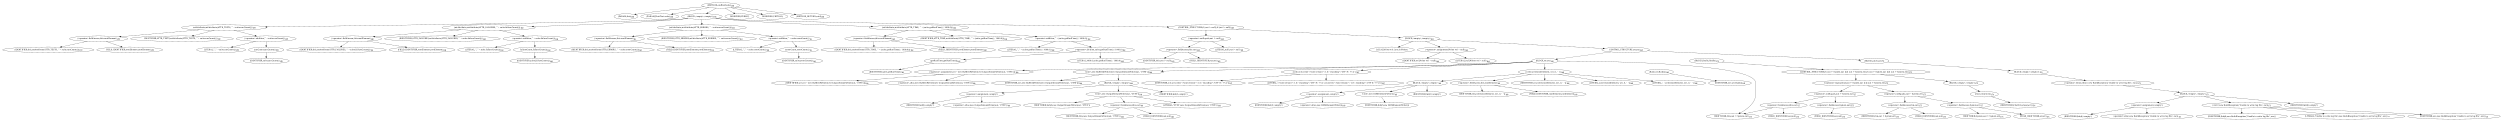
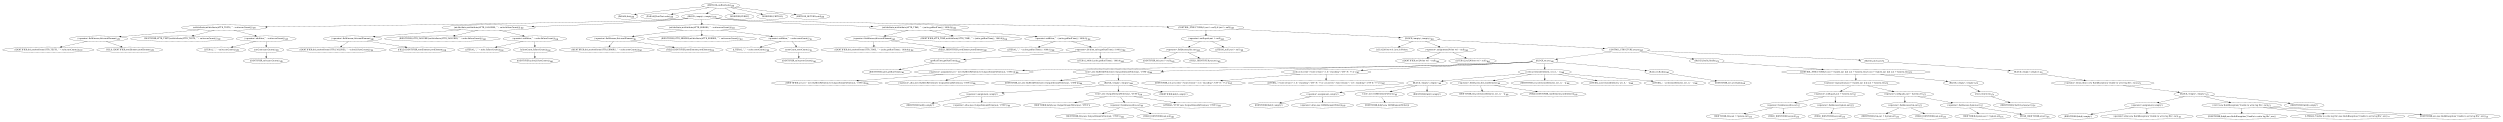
  digraph {
    fontname="PT Serif"
    node [fontname="PT Serif"]
    edge [fontname="PT Serif"]
    n1 [label=<(METHOD,endTestSuite)<SUB>158</SUB>>]
    n2 [label=<(PARAM,this)<SUB>158</SUB>>]
    n3 [label=<(PARAM,JUnitTest suite)<SUB>158</SUB>>]
    n4 [label=<(BLOCK,&lt;empty&gt;,&lt;empty&gt;)<SUB>158</SUB>>]
    n5 [label=<(MODIFIER,PUBLIC)>]
    n6 [label=<(MODIFIER,VIRTUAL)>]
    n7 [label=<(METHOD_RETURN,void)<SUB>158</SUB>>]
    n8 [label=<(setAttribute,setAttribute(ATTR_TESTS, &quot;&quot; + suite.runCount()))<SUB>159</SUB>>]
    n9 [label=<(setAttribute,setAttribute(ATTR_FAILURES, &quot;&quot; + suite.failureCount()))<SUB>160</SUB>>]
    n10 [label=<(setAttribute,setAttribute(ATTR_ERRORS, &quot;&quot; + suite.errorCount()))<SUB>161</SUB>>]
    n11 [label=<(setAttribute,setAttribute(ATTR_TIME, &quot;&quot; + (suite.getRunTime() / 1000.0)))<SUB>162</SUB>>]
    n12 [label=<(CONTROL_STRUCTURE,if (out != null),if (out != null))<SUB>163</SUB>>]
    n13 [label=<(&lt;operator&gt;.fieldAccess,this.rootElement)<SUB>159</SUB>>]
    n14 [label=<(IDENTIFIER,ATTR_TESTS,setAttribute(ATTR_TESTS, &quot;&quot; + suite.runCount()))<SUB>159</SUB>>]
    n15 [label=<(&lt;operator&gt;.addition,&quot;&quot; + suite.runCount())<SUB>159</SUB>>]
    n16 [label=<(&lt;operator&gt;.fieldAccess,this.rootElement)<SUB>160</SUB>>]
    n17 [label=<(IDENTIFIER,ATTR_FAILURES,setAttribute(ATTR_FAILURES, &quot;&quot; + suite.failureCount()))<SUB>160</SUB>>]
    n18 [label=<(&lt;operator&gt;.addition,&quot;&quot; + suite.failureCount())<SUB>160</SUB>>]
    n19 [label=<(&lt;operator&gt;.fieldAccess,this.rootElement)<SUB>161</SUB>>]
    n20 [label=<(IDENTIFIER,ATTR_ERRORS,setAttribute(ATTR_ERRORS, &quot;&quot; + suite.errorCount()))<SUB>161</SUB>>]
    n21 [label=<(&lt;operator&gt;.addition,&quot;&quot; + suite.errorCount())<SUB>161</SUB>>]
    n22 [label=<(&lt;operator&gt;.fieldAccess,this.rootElement)<SUB>162</SUB>>]
    n23 [label=<(IDENTIFIER,ATTR_TIME,setAttribute(ATTR_TIME, &quot;&quot; + (suite.getRunTime() / 1000.0)))<SUB>162</SUB>>]
    n24 [label=<(&lt;operator&gt;.addition,&quot;&quot; + (suite.getRunTime() / 1000.0))<SUB>162</SUB>>]
    n25 [label=<(&lt;operator&gt;.notEquals,out != null)<SUB>163</SUB>>]
    n26 [label=<(BLOCK,&lt;empty&gt;,&lt;empty&gt;)<SUB>163</SUB>>]
    n27 [label=<(IDENTIFIER,this,setAttribute(ATTR_TESTS, &quot;&quot; + suite.runCount()))<SUB>159</SUB>>]
    n28 [label=<(FIELD_IDENTIFIER,rootElement,rootElement)<SUB>159</SUB>>]
    n29 [label=<(LITERAL,&quot;&quot;,&quot;&quot; + suite.runCount())<SUB>159</SUB>>]
    n30 [label=<(runCount,runCount())<SUB>159</SUB>>]
    n31 [label=<(IDENTIFIER,suite,runCount())<SUB>159</SUB>>]
    n32 [label=<(IDENTIFIER,this,setAttribute(ATTR_FAILURES, &quot;&quot; + suite.failureCount()))<SUB>160</SUB>>]
    n33 [label=<(FIELD_IDENTIFIER,rootElement,rootElement)<SUB>160</SUB>>]
    n34 [label=<(LITERAL,&quot;&quot;,&quot;&quot; + suite.failureCount())<SUB>160</SUB>>]
    n35 [label=<(failureCount,failureCount())<SUB>160</SUB>>]
    n36 [label=<(IDENTIFIER,suite,failureCount())<SUB>160</SUB>>]
    n37 [label=<(IDENTIFIER,this,setAttribute(ATTR_ERRORS, &quot;&quot; + suite.errorCount()))<SUB>161</SUB>>]
    n38 [label=<(FIELD_IDENTIFIER,rootElement,rootElement)<SUB>161</SUB>>]
    n39 [label=<(LITERAL,&quot;&quot;,&quot;&quot; + suite.errorCount())<SUB>161</SUB>>]
    n40 [label=<(errorCount,errorCount())<SUB>161</SUB>>]
    n41 [label=<(IDENTIFIER,suite,errorCount())<SUB>161</SUB>>]
    n42 [label=<(IDENTIFIER,this,setAttribute(ATTR_TIME, &quot;&quot; + (suite.getRunTime() / 1000.0)))<SUB>162</SUB>>]
    n43 [label=<(FIELD_IDENTIFIER,rootElement,rootElement)<SUB>162</SUB>>]
    n44 [label=<(LITERAL,&quot;&quot;,&quot;&quot; + (suite.getRunTime() / 1000.0))<SUB>162</SUB>>]
    n45 [label=<(&lt;operator&gt;.division,suite.getRunTime() / 1000.0)<SUB>162</SUB>>]
    n46 [label=<(getRunTime,getRunTime())<SUB>162</SUB>>]
    n47 [label=<(LITERAL,1000.0,suite.getRunTime() / 1000.0)<SUB>162</SUB>>]
    n48 [label=<(IDENTIFIER,suite,getRunTime())<SUB>162</SUB>>]
    n49 [label=<(&lt;operator&gt;.fieldAccess,this.out)<SUB>163</SUB>>]
    n50 [label=<(LITERAL,null,out != null)<SUB>163</SUB>>]
    n51 [label=<(LOCAL,Writer wri: java.io.Writer)>]
    n52 [label=<(&lt;operator&gt;.assignment,Writer wri = null)<SUB>164</SUB>>]
    n53 [label=<(CONTROL_STRUCTURE,try,try)<SUB>165</SUB>>]
    n54 [label=<(IDENTIFIER,this,out != null)<SUB>163</SUB>>]
    n55 [label=<(FIELD_IDENTIFIER,out,out)<SUB>163</SUB>>]
    n56 [label=<(IDENTIFIER,wri,Writer wri = null)<SUB>164</SUB>>]
    n57 [label=<(LITERAL,null,Writer wri = null)<SUB>164</SUB>>]
    n58 [label=<(BLOCK,try,try)<SUB>165</SUB>>]
    n59 [label=<(BLOCK,catch,catch)>]
    n60 [label=<(BLOCK,finally,finally)<SUB>172</SUB>>]
    n61 [label=<(&lt;operator&gt;.assignment,wri = new BufferedWriter(new OutputStreamWriter(out, &quot;UTF8&quot;)))<SUB>166</SUB>>]
    n62 [label=<(&lt;init&gt;,new BufferedWriter(new OutputStreamWriter(out, &quot;UTF8&quot;)))<SUB>166</SUB>>]
    n63 [label=<(write,wri.write(&quot;&lt;?xml version=\&quot;1.0\&quot; encoding=\&quot;UTF-8\&quot; ?&gt;\n&quot;))<SUB>167</SUB>>]
    n64 [label=<(write,write(rootElement, wri, 0, &quot;  &quot;))<SUB>168</SUB>>]
    n65 [label=<(flush,wri.flush())<SUB>169</SUB>>]
    n66 [label=<(BLOCK,&lt;empty&gt;,&lt;empty&gt;)<SUB>170</SUB>>]
    n67 [label=<(CONTROL_STRUCTURE,if (out != System.out &amp;&amp; out != System.err),if (out != System.out &amp;&amp; out != System.err))<SUB>173</SUB>>]
    n68 [label=<(IDENTIFIER,wri,wri = new BufferedWriter(new OutputStreamWriter(out, &quot;UTF8&quot;)))<SUB>166</SUB>>]
    n69 [label=<(&lt;operator&gt;.alloc,new BufferedWriter(new OutputStreamWriter(out, &quot;UTF8&quot;)))<SUB>166</SUB>>]
    n70 [label=<(IDENTIFIER,wri,new BufferedWriter(new OutputStreamWriter(out, &quot;UTF8&quot;)))<SUB>166</SUB>>]
    n71 [label=<(BLOCK,&lt;empty&gt;,&lt;empty&gt;)<SUB>166</SUB>>]
    n72 [label=<(IDENTIFIER,wri,wri.write(&quot;&lt;?xml version=\&quot;1.0\&quot; encoding=\&quot;UTF-8\&quot; ?&gt;\n&quot;))<SUB>167</SUB>>]
    n73 [label=<(LITERAL,&quot;&lt;?xml version=\&quot;1.0\&quot; encoding=\&quot;UTF-8\&quot; ?&gt;\n&quot;,wri.write(&quot;&lt;?xml version=\&quot;1.0\&quot; encoding=\&quot;UTF-8\&quot; ?&gt;\n&quot;))<SUB>167</SUB>>]
    n74 [label=<(BLOCK,&lt;empty&gt;,&lt;empty&gt;)<SUB>168</SUB>>]
    n75 [label=<(&lt;operator&gt;.fieldAccess,this.rootElement)<SUB>168</SUB>>]
    n76 [label=<(IDENTIFIER,wri,write(rootElement, wri, 0, &quot;  &quot;))<SUB>168</SUB>>]
    n77 [label=<(LITERAL,0,write(rootElement, wri, 0, &quot;  &quot;))<SUB>168</SUB>>]
    n78 [label=<(LITERAL,&quot;  &quot;,write(rootElement, wri, 0, &quot;  &quot;))<SUB>168</SUB>>]
    n79 [label=<(IDENTIFIER,wri,wri.flush())<SUB>169</SUB>>]
    n80 [label=<(&lt;operator&gt;.assignment,&lt;empty&gt;)>]
    n81 [label=<(&lt;init&gt;,new OutputStreamWriter(out, &quot;UTF8&quot;))<SUB>166</SUB>>]
    n82 [label=<(IDENTIFIER,$obj5,&lt;empty&gt;)>]
    n83 [label=<(IDENTIFIER,$obj5,&lt;empty&gt;)>]
    n84 [label=<(&lt;operator&gt;.alloc,new OutputStreamWriter(out, &quot;UTF8&quot;))<SUB>166</SUB>>]
    n85 [label=<(IDENTIFIER,$obj5,new OutputStreamWriter(out, &quot;UTF8&quot;))>]
    n86 [label=<(&lt;operator&gt;.fieldAccess,this.out)<SUB>166</SUB>>]
    n87 [label=<(LITERAL,&quot;UTF8&quot;,new OutputStreamWriter(out, &quot;UTF8&quot;))<SUB>166</SUB>>]
    n88 [label=<(IDENTIFIER,this,new OutputStreamWriter(out, &quot;UTF8&quot;))<SUB>166</SUB>>]
    n89 [label=<(FIELD_IDENTIFIER,out,out)<SUB>166</SUB>>]
    n90 [label=<(&lt;operator&gt;.assignment,&lt;empty&gt;)>]
    n91 [label=<(&lt;init&gt;,new DOMElementWriter())<SUB>168</SUB>>]
    n92 [label=<(IDENTIFIER,$obj7,&lt;empty&gt;)>]
    n93 [label=<(IDENTIFIER,this,write(rootElement, wri, 0, &quot;  &quot;))<SUB>168</SUB>>]
    n94 [label=<(FIELD_IDENTIFIER,rootElement,rootElement)<SUB>168</SUB>>]
    n95 [label=<(IDENTIFIER,$obj7,&lt;empty&gt;)>]
    n96 [label=<(&lt;operator&gt;.alloc,new DOMElementWriter())<SUB>168</SUB>>]
    n97 [label=<(IDENTIFIER,$obj7,new DOMElementWriter())>]
    n98 [label=<(&lt;operator&gt;.throw,throw new BuildException(&quot;Unable to write log file&quot;, exc);)<SUB>171</SUB>>]
    n99 [label=<(BLOCK,&lt;empty&gt;,&lt;empty&gt;)<SUB>171</SUB>>]
    n100 [label=<(&lt;operator&gt;.assignment,&lt;empty&gt;)>]
    n101 [label=<(&lt;init&gt;,new BuildException(&quot;Unable to write log file&quot;, exc))<SUB>171</SUB>>]
    n102 [label=<(IDENTIFIER,$obj8,&lt;empty&gt;)>]
    n103 [label=<(IDENTIFIER,$obj8,&lt;empty&gt;)>]
    n104 [label=<(&lt;operator&gt;.alloc,new BuildException(&quot;Unable to write log file&quot;, exc))<SUB>171</SUB>>]
    n105 [label=<(IDENTIFIER,$obj8,new BuildException(&quot;Unable to write log file&quot;, exc))>]
    n106 [label=<(LITERAL,&quot;Unable to write log file&quot;,new BuildException(&quot;Unable to write log file&quot;, exc))<SUB>171</SUB>>]
    n107 [label=<(IDENTIFIER,exc,new BuildException(&quot;Unable to write log file&quot;, exc))<SUB>171</SUB>>]
    n108 [label=<(&lt;operator&gt;.logicalAnd,out != System.out &amp;&amp; out != System.err)<SUB>173</SUB>>]
    n109 [label=<(BLOCK,&lt;empty&gt;,&lt;empty&gt;)<SUB>173</SUB>>]
    n110 [label=<(&lt;operator&gt;.notEquals,out != System.out)<SUB>173</SUB>>]
    n111 [label=<(&lt;operator&gt;.notEquals,out != System.err)<SUB>173</SUB>>]
    n112 [label=<(close,close(wri))<SUB>174</SUB>>]
    n113 [label=<(&lt;operator&gt;.fieldAccess,this.out)<SUB>173</SUB>>]
    n114 [label=<(&lt;operator&gt;.fieldAccess,System.out)<SUB>573</SUB>>]
    n115 [label=<(&lt;operator&gt;.fieldAccess,this.out)<SUB>173</SUB>>]
    n116 [label=<(&lt;operator&gt;.fieldAccess,System.err)<SUB>173</SUB>>]
    n117 [label=<(IDENTIFIER,this,out != System.out)<SUB>173</SUB>>]
    n118 [label=<(FIELD_IDENTIFIER,out,out)<SUB>173</SUB>>]
    n119 [label=<(FIELD_IDENTIFIER,out,out)<SUB>173</SUB>>]
    n120 [label=<(IDENTIFIER,this,out != System.err)<SUB>173</SUB>>]
    n121 [label=<(FIELD_IDENTIFIER,out,out)<SUB>173</SUB>>]
    n122 [label=<(IDENTIFIER,System,out != System.err)<SUB>173</SUB>>]
    n123 [label=<(FIELD_IDENTIFIER,err,err)<SUB>173</SUB>>]
    n124 [label=<(IDENTIFIER,FileUtils,close(wri))<SUB>174</SUB>>]
    n1 -> n2
    n1 -> n3
    n1 -> n4
    n1 -> n5
    n1 -> n6
    n1 -> n7
    n4 -> n8
    n4 -> n9
    n4 -> n10
    n4 -> n11
    n4 -> n12
    n8 -> n13
    n8 -> n14
    n8 -> n15
    n9 -> n16
    n9 -> n17
    n9 -> n18
    n10 -> n19
    n10 -> n20
    n10 -> n21
    n11 -> n22
    n11 -> n23
    n11 -> n24
    n12 -> n25
    n12 -> n26
    n13 -> n27
    n13 -> n28
    n15 -> n29
    n15 -> n30
    n16 -> n32
    n16 -> n33
    n18 -> n34
    n18 -> n35
    n19 -> n37
    n19 -> n38
    n21 -> n39
    n21 -> n40
    n22 -> n42
    n22 -> n43
    n24 -> n44
    n24 -> n45
    n25 -> n49
    n25 -> n50
    n26 -> n51
    n26 -> n52
    n26 -> n53
    n30 -> n31
    n35 -> n36
    n40 -> n41
    n45 -> n46
    n45 -> n47
    n46 -> n48
    n49 -> n54
    n49 -> n55
    n52 -> n56
    n52 -> n57
    n53 -> n58
    n53 -> n59
+   n53 -> n60
    n58 -> n61
    n58 -> n62
    n58 -> n63
    n58 -> n64
-   n58 -> n117
+   n58 -> n65
    n59 -> n66
    n60 -> n67
    n61 -> n68
    n61 -> n69
    n62 -> n70
    n62 -> n71
    n63 -> n72
    n63 -> n73
    n64 -> n74
    n64 -> n75
    n64 -> n76
    n64 -> n77
    n64 -> n78
    n65 -> n79
    n66 -> n98
    n67 -> n108
    n67 -> n109
    n71 -> n80
    n71 -> n81
    n71 -> n82
    n74 -> n90
    n74 -> n91
    n74 -> n92
    n75 -> n93
    n75 -> n94
    n80 -> n83
    n80 -> n84
    n81 -> n85
    n81 -> n86
    n81 -> n87
    n86 -> n88
    n86 -> n89
    n90 -> n95
    n90 -> n96
    n91 -> n97
    n98 -> n99
    n99 -> n100
    n99 -> n101
    n99 -> n102
    n100 -> n103
    n100 -> n104
    n101 -> n105
    n101 -> n106
    n101 -> n107
    n108 -> n110
    n108 -> n111
    n109 -> n112
    n110 -> n113
    n110 -> n114
    n111 -> n115
    n111 -> n116
    n112 -> n124
    n113 -> n117
    n113 -> n118
    n114 -> n119
    n115 -> n120
    n115 -> n121
    n116 -> n122
    n116 -> n123
  }
